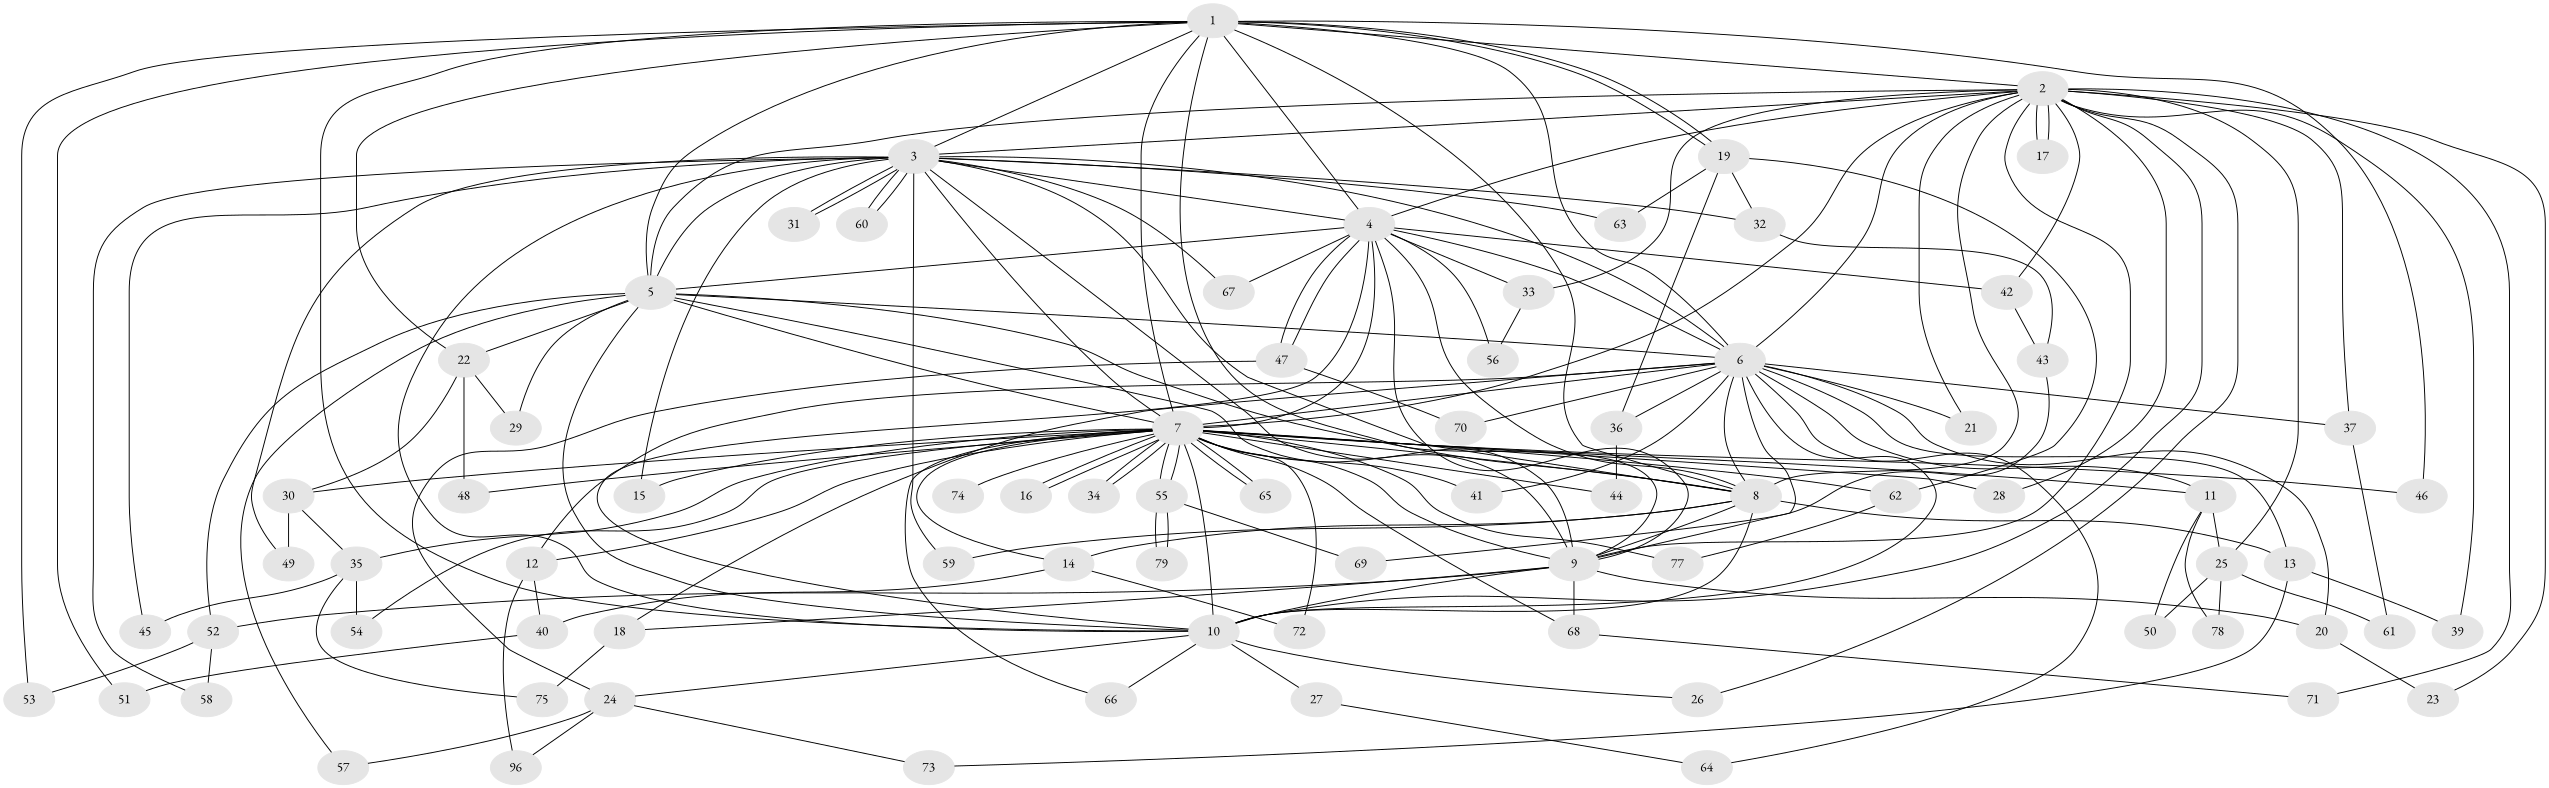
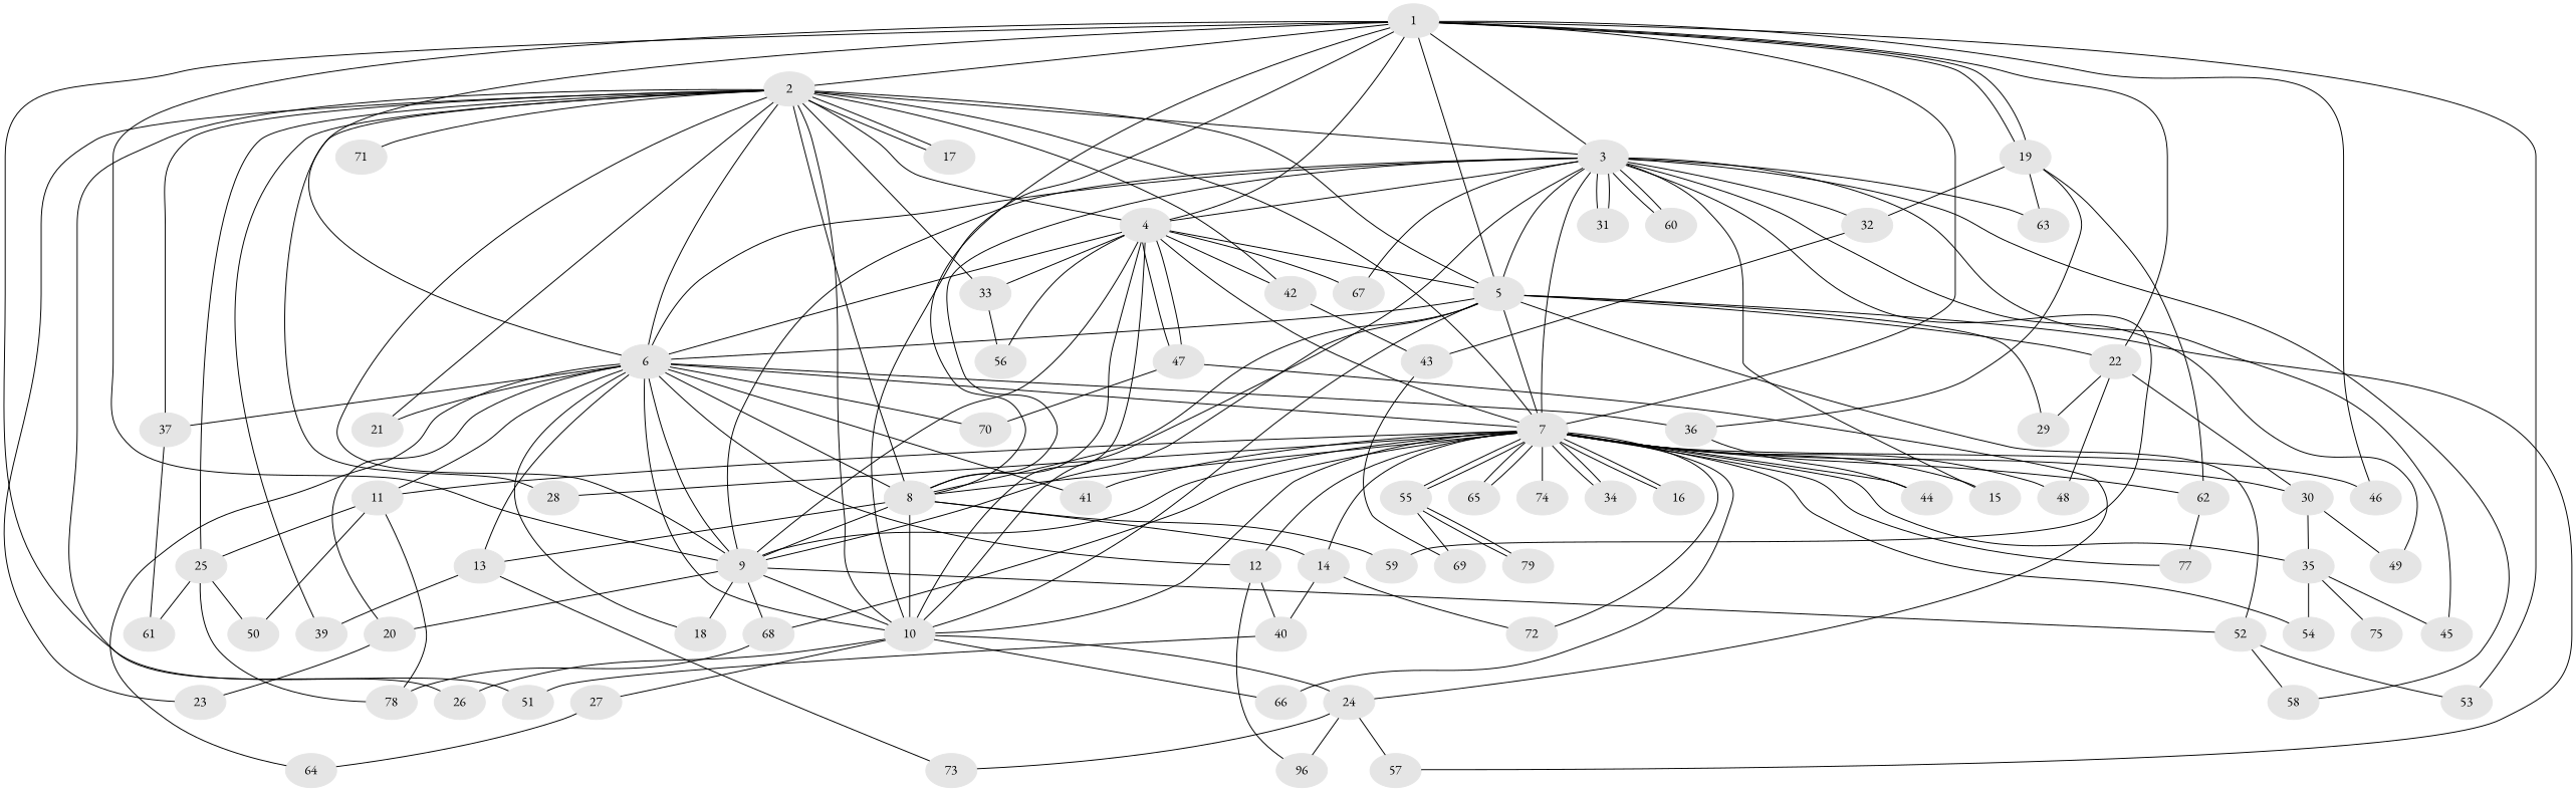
  graph {
    fontname="EB Garamond"
    node [color=gray90 fontname="EB Garamond" style=filled]
    edge [fontname="EB Garamond"]
    1
    2
    3
    4
    5
    6
    7
    8
    9
    10
    19
    22
    46
    51
    53
    17
    21
    23
    25
    26
    28
    33
    37
    39
    42
    71
    15
    31
    32
    45
    49
    58
    59
    60
    63
    67
    47
    56
    29
    52
    57
    11
    12
    13
    18
    20
    36
    41
    64
    70
    14
    16
    30
    34
    35
    44
    48
    54
    55
    62
    65
    66
    68
    72
    74
    77
    24
    27
    50
    78
    61
    43
    n73 [label=96]
    73
    40
    75
    69
    79
    1 -- 2
    1 -- 3
    1 -- 4
    1 -- 5
    1 -- 6
    1 -- 7
    1 -- 8
    1 -- 9
    1 -- 10
    1 -- 19
    1 -- 19
    1 -- 22
    1 -- 46
    1 -- 51
    1 -- 53
    2 -- 3
    2 -- 4
    2 -- 5
    2 -- 6
    2 -- 7
    2 -- 8
    2 -- 9
    2 -- 10
    2 -- 17
    2 -- 17
    2 -- 21
    2 -- 23
    2 -- 25
    2 -- 26
    2 -- 28
    2 -- 33
    2 -- 37
    2 -- 39
    2 -- 42
    2 -- 71
    3 -- 4
    3 -- 5
    3 -- 6
    3 -- 7
    3 -- 8
    3 -- 9
    3 -- 10
    3 -- 15
    3 -- 31
    3 -- 31
    3 -- 32
    3 -- 45
    3 -- 49
    3 -- 58
    3 -- 59
    3 -- 60
    3 -- 60
    3 -- 63
    3 -- 67
    4 -- 5
    4 -- 6
    4 -- 7
    4 -- 8
    4 -- 9
    4 -- 10
    4 -- 33
    4 -- 42
    4 -- 67
    4 -- 47
    4 -- 47
    4 -- 56
    5 -- 6
    5 -- 7
    5 -- 8
    5 -- 9
    5 -- 10
    5 -- 22
    5 -- 29
    5 -- 52
    5 -- 57
    6 -- 7
    6 -- 8
    6 -- 9
    6 -- 10
    6 -- 21
    6 -- 37
    6 -- 11
    6 -- 12
    6 -- 13
    6 -- 18
    6 -- 20
    6 -- 36
    6 -- 41
    6 -- 64
    6 -- 70
    7 -- 8
    7 -- 9
    7 -- 10
    7 -- 46
    7 -- 28
    7 -- 15
    7 -- 11
    7 -- 12
    7 -- 41
    7 -- 14
    7 -- 16
    7 -- 16
    7 -- 30
    7 -- 34
    7 -- 34
    7 -- 35
    7 -- 44
    7 -- 48
    7 -- 54
    7 -- 55
    7 -- 55
    7 -- 62
    7 -- 65
    7 -- 65
    7 -- 66
    7 -- 68
    7 -- 72
    7 -- 74
    7 -- 77
    8 -- 9
    8 -- 10
    8 -- 59
    8 -- 13
    8 -- 14
    9 -- 10
    9 -- 52
    9 -- 18
    9 -- 20
    9 -- 68
    10 -- 26
    10 -- 66
    10 -- 24
    10 -- 27
    19 -- 32
    19 -- 63
    19 -- 36
    19 -- 62
    22 -- 29
    22 -- 30
    22 -- 48
    25 -- 50
    25 -- 78
    25 -- 61
    33 -- 56
    37 -- 61
    42 -- 43
    32 -- 43
    47 -- 70
    47 -- 24
    52 -- 53
    52 -- 58
    11 -- 25
    11 -- 50
    11 -- 78
    12 -- n73
    12 -- 40
    13 -- 39
    13 -- 73
-   18 -- 75
    20 -- 23
    36 -- 44
    14 -- 72
    14 -- 40
    30 -- 49
    30 -- 35
    35 -- 45
    35 -- 54
    35 -- 75
    55 -- 69
    55 -- 79
    55 -- 79
    62 -- 77
-   68 -- 71
+   68 -- 78
    24 -- 57
    24 -- n73
    24 -- 73
    27 -- 64
    43 -- 69
    40 -- 51
  }
